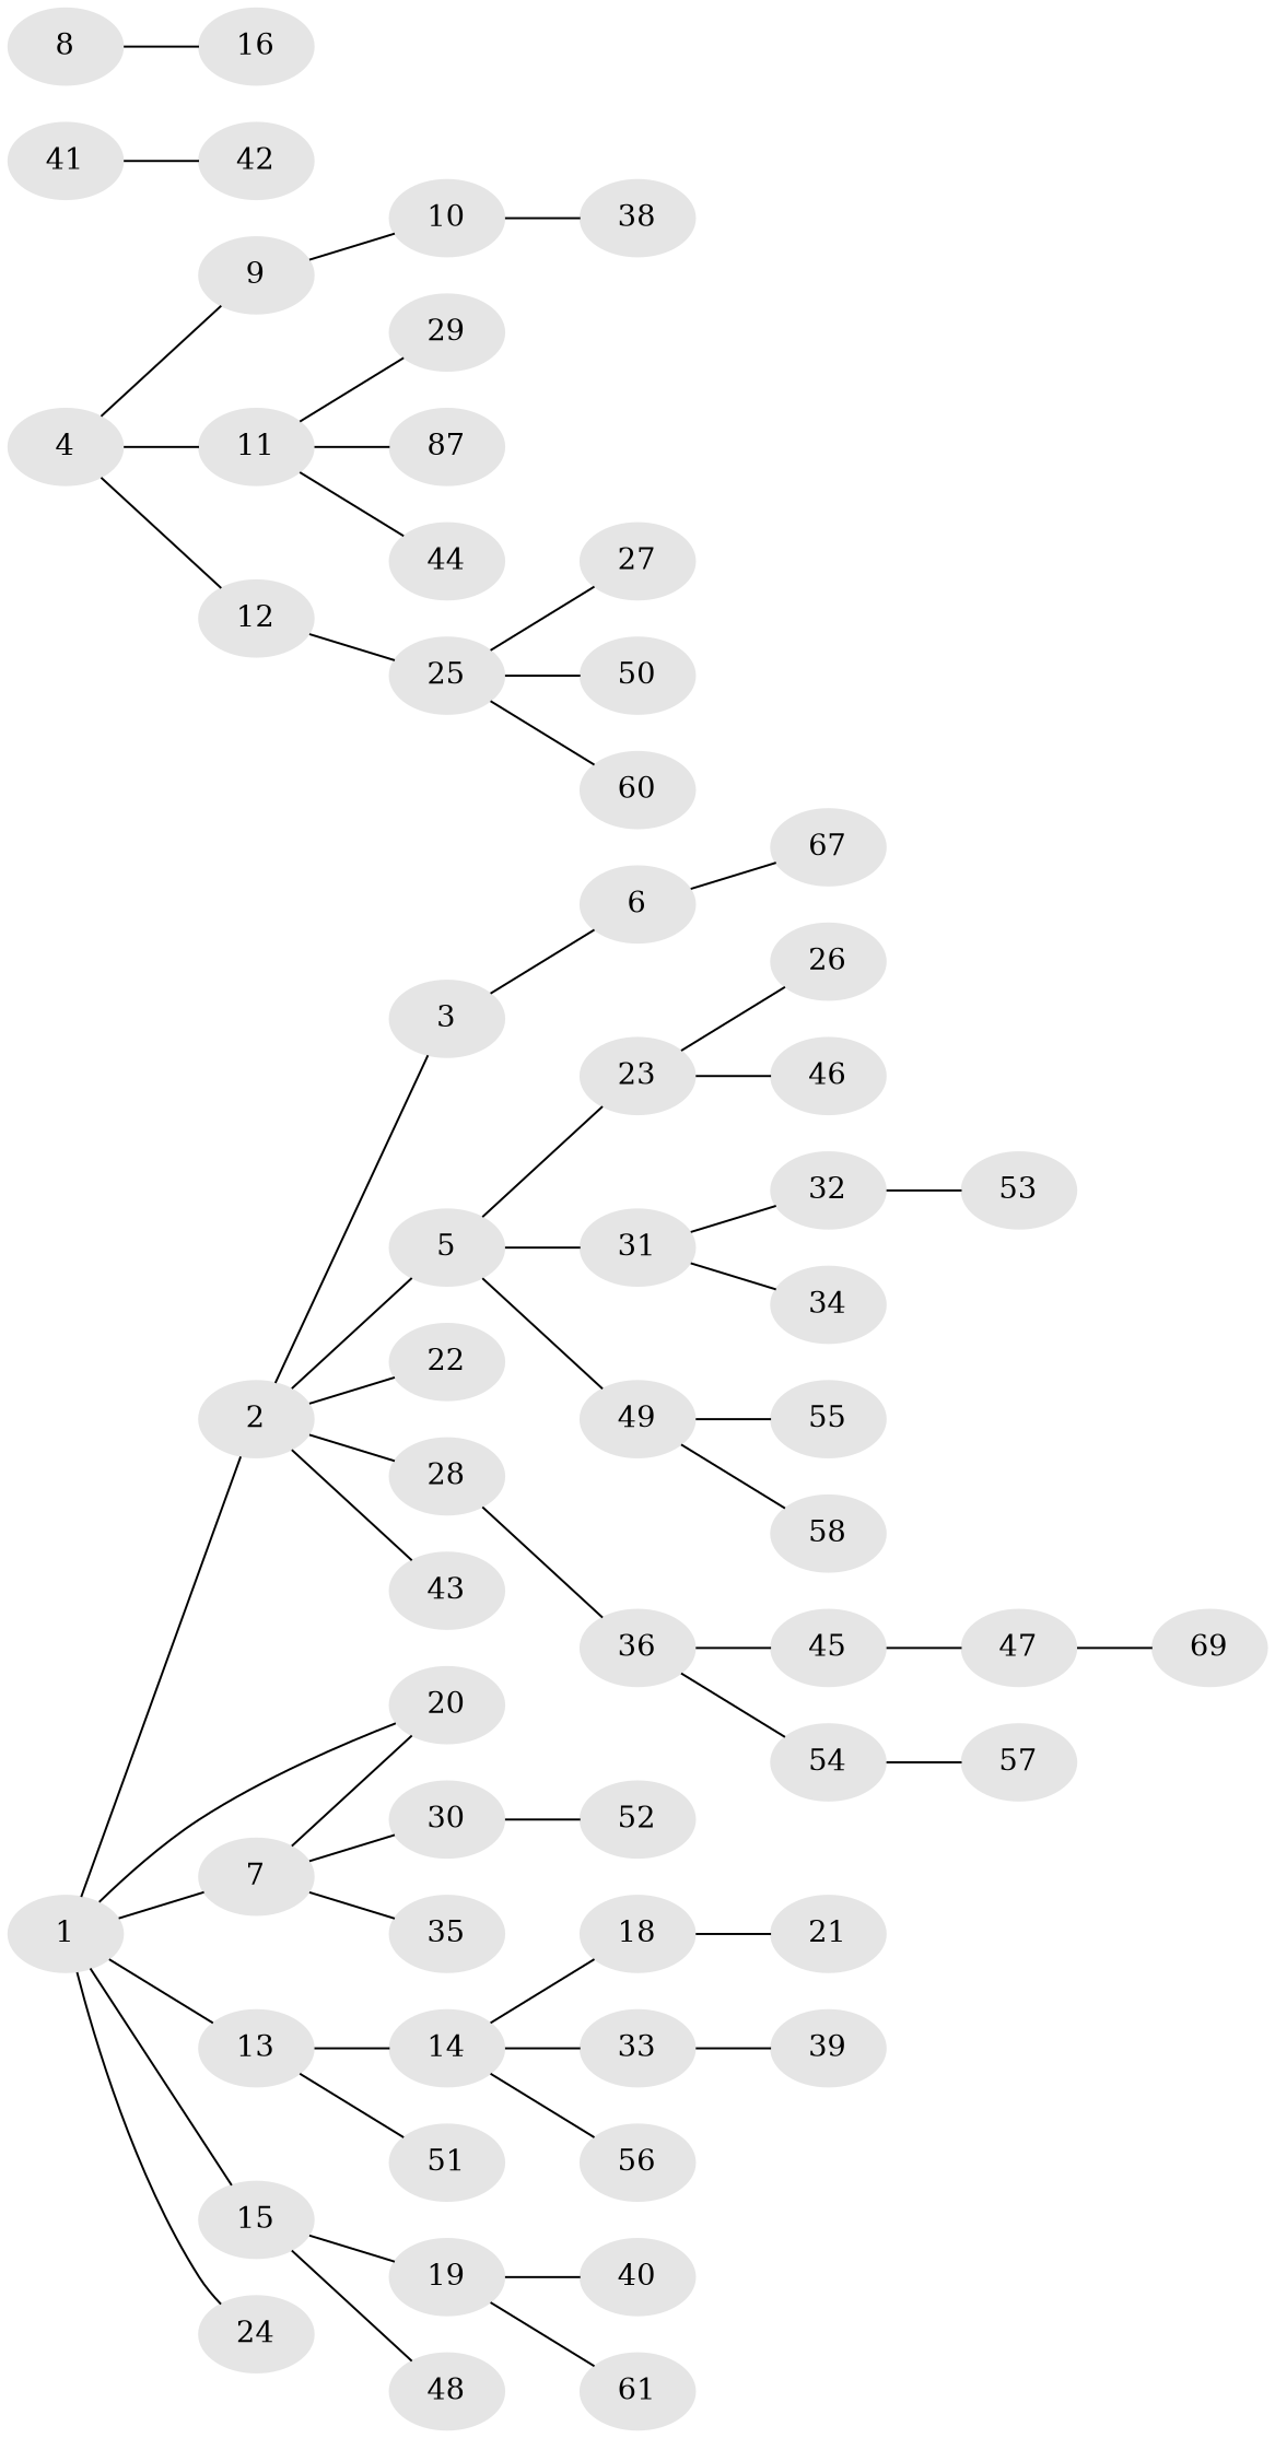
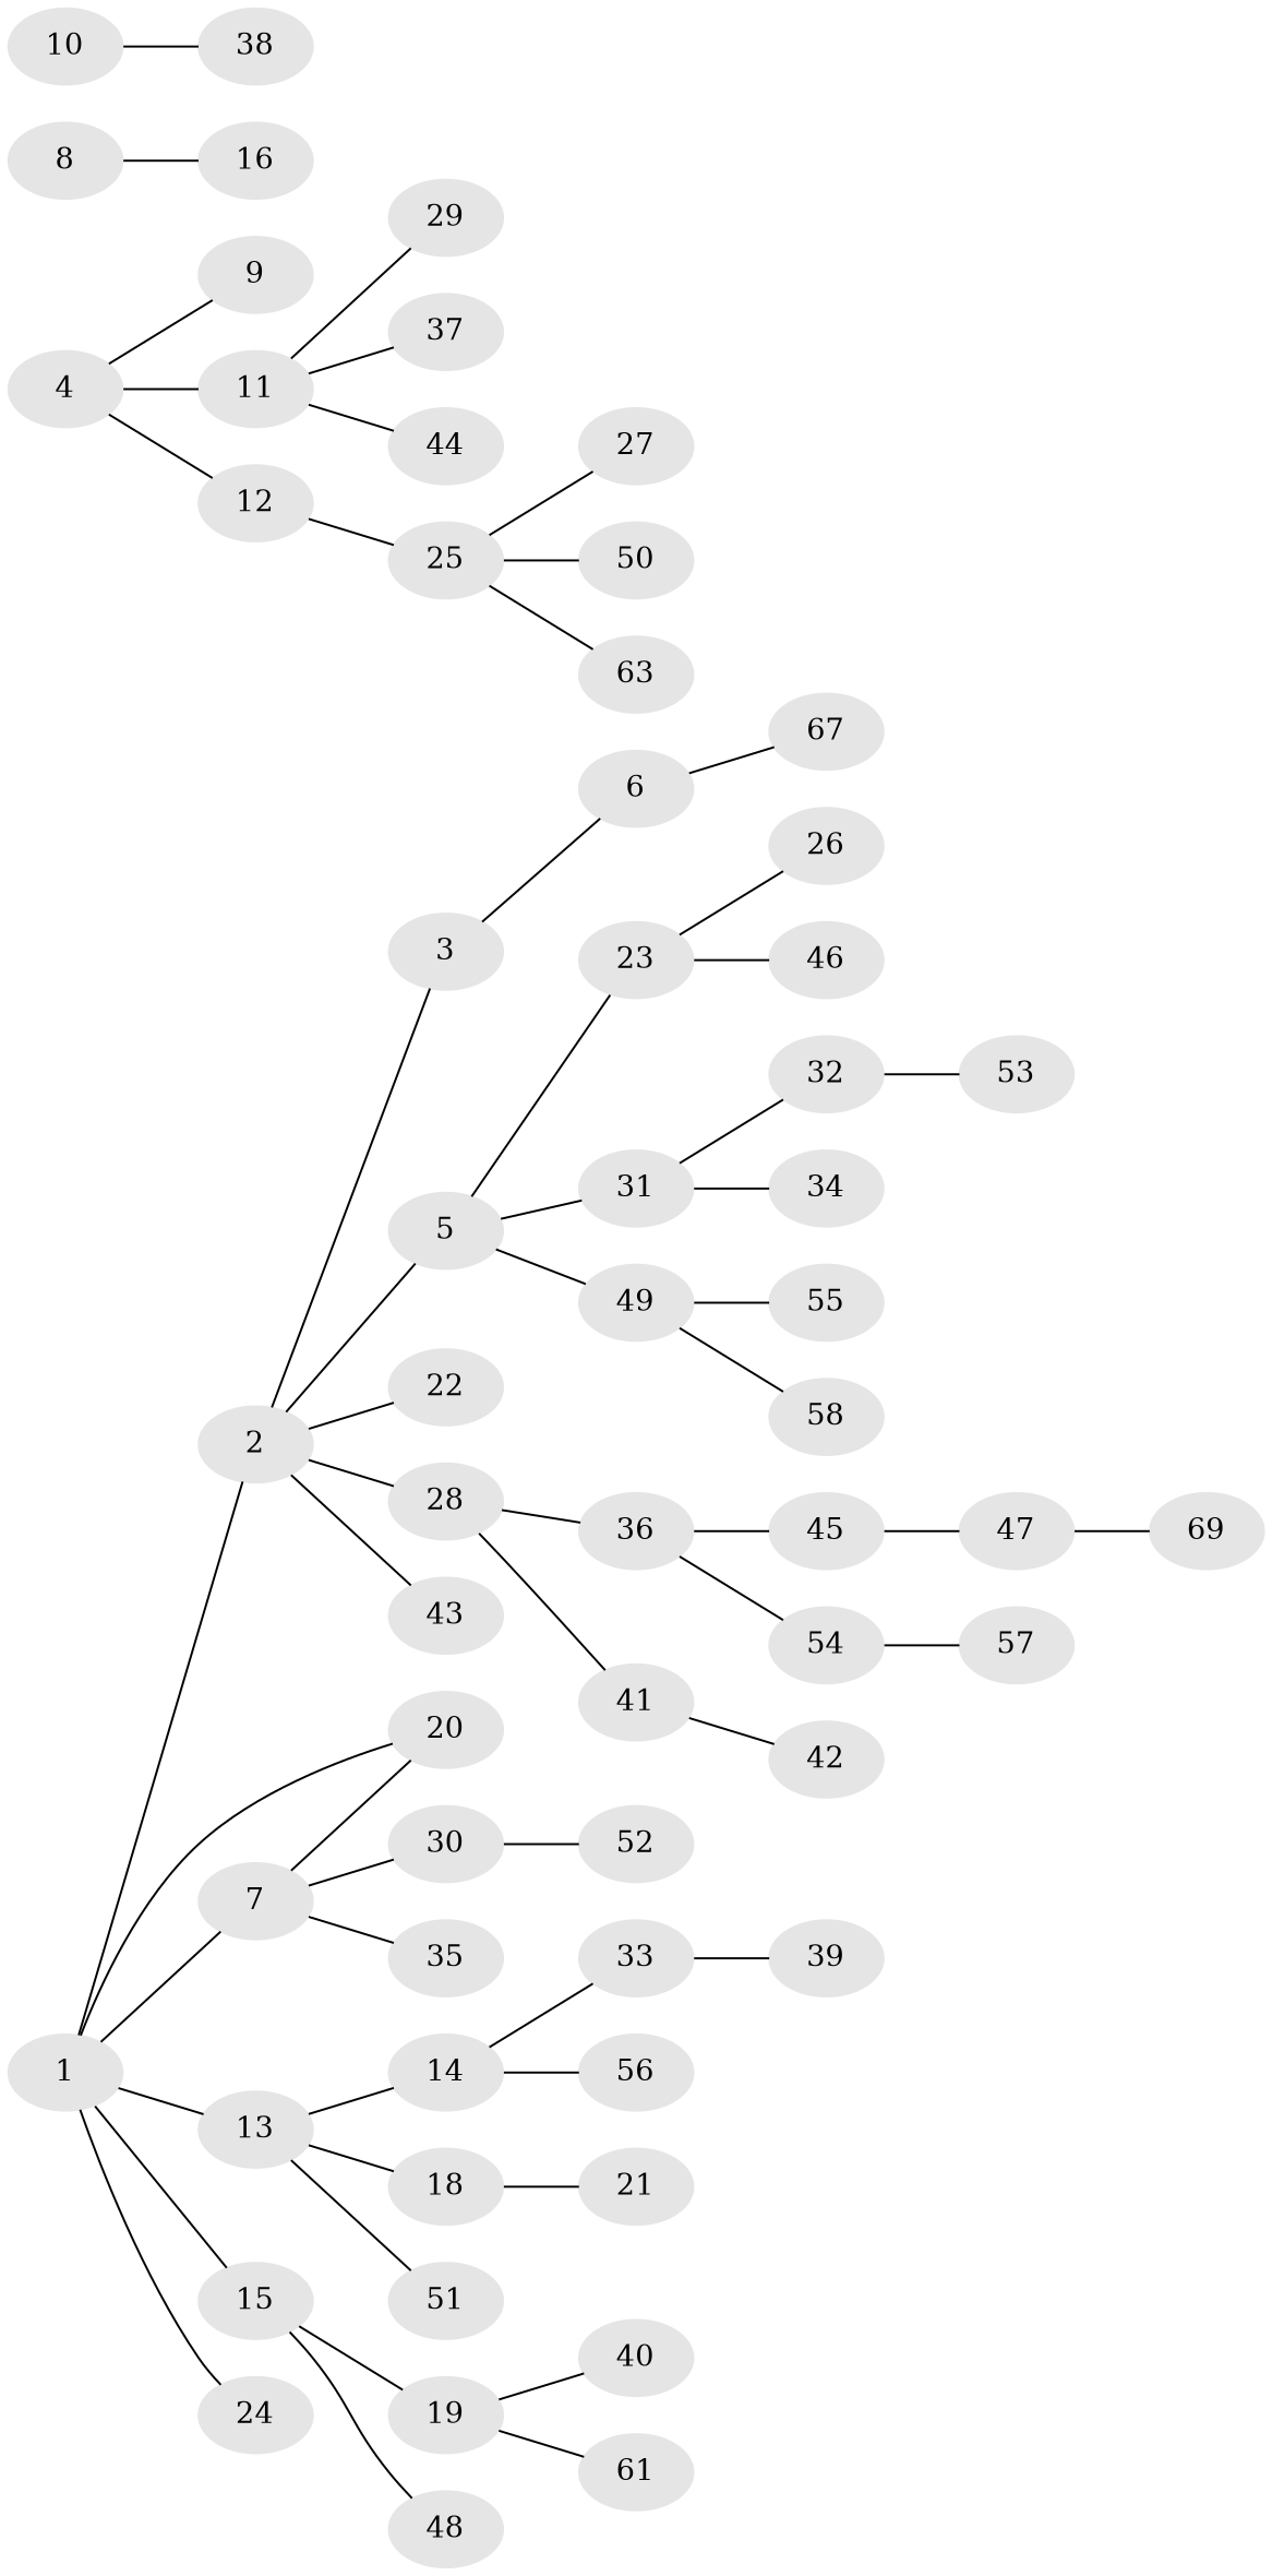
  graph {
    fontname="DejaVu Serif"
    rankdir=LR
    node [color=gray90 fontname="DejaVu Serif" style=filled]
    edge [fontname="DejaVu Serif"]
    1
    2
    7
    13
    15
    24
    20
    3
    5
    22
    28
    43
    4
    9
    11
    12
    30
    35
    14
    18
    51
    19
    48
    6
    23
    31
    49
    36
    41
    n30 [label=67]
    8
    16
    10
    29
-   37 [label=87]
+   37
    44
    25
    26
    46
    32
    34
    55
    58
    52
    38
    27
    50
-   60
+   60 [label=63]
    33
    56
    21
    39
    40
    61
    45
    54
    42
    53
    47
    57
    n61 [label=69]
    1 -- 2
    1 -- 7
    1 -- 13
    1 -- 15
    1 -- 24
    1 -- 20
    2 -- 3
    2 -- 5
    2 -- 22
    2 -- 28
    2 -- 43
    7 -- 20
    7 -- 30
    7 -- 35
    13 -- 14
-   14 -- 18
+   13 -- 18
    13 -- 51
    15 -- 19
    15 -- 48
    3 -- 6
    5 -- 23
    5 -- 31
    5 -- 49
    28 -- 36
+   28 -- 41
    4 -- 9
    4 -- 11
    4 -- 12
-   9 -- 10
    11 -- 29
    11 -- 37
    11 -- 44
    12 -- 25
    30 -- 52
    14 -- 33
    14 -- 56
    18 -- 21
    19 -- 40
    19 -- 61
    6 -- n30
    23 -- 26
    23 -- 46
    31 -- 32
    31 -- 34
    49 -- 55
    49 -- 58
    36 -- 45
    36 -- 54
    41 -- 42
    8 -- 16
    10 -- 38
    25 -- 27
    25 -- 50
    25 -- 60
    32 -- 53
    33 -- 39
    45 -- 47
    54 -- 57
    47 -- n61
  }
